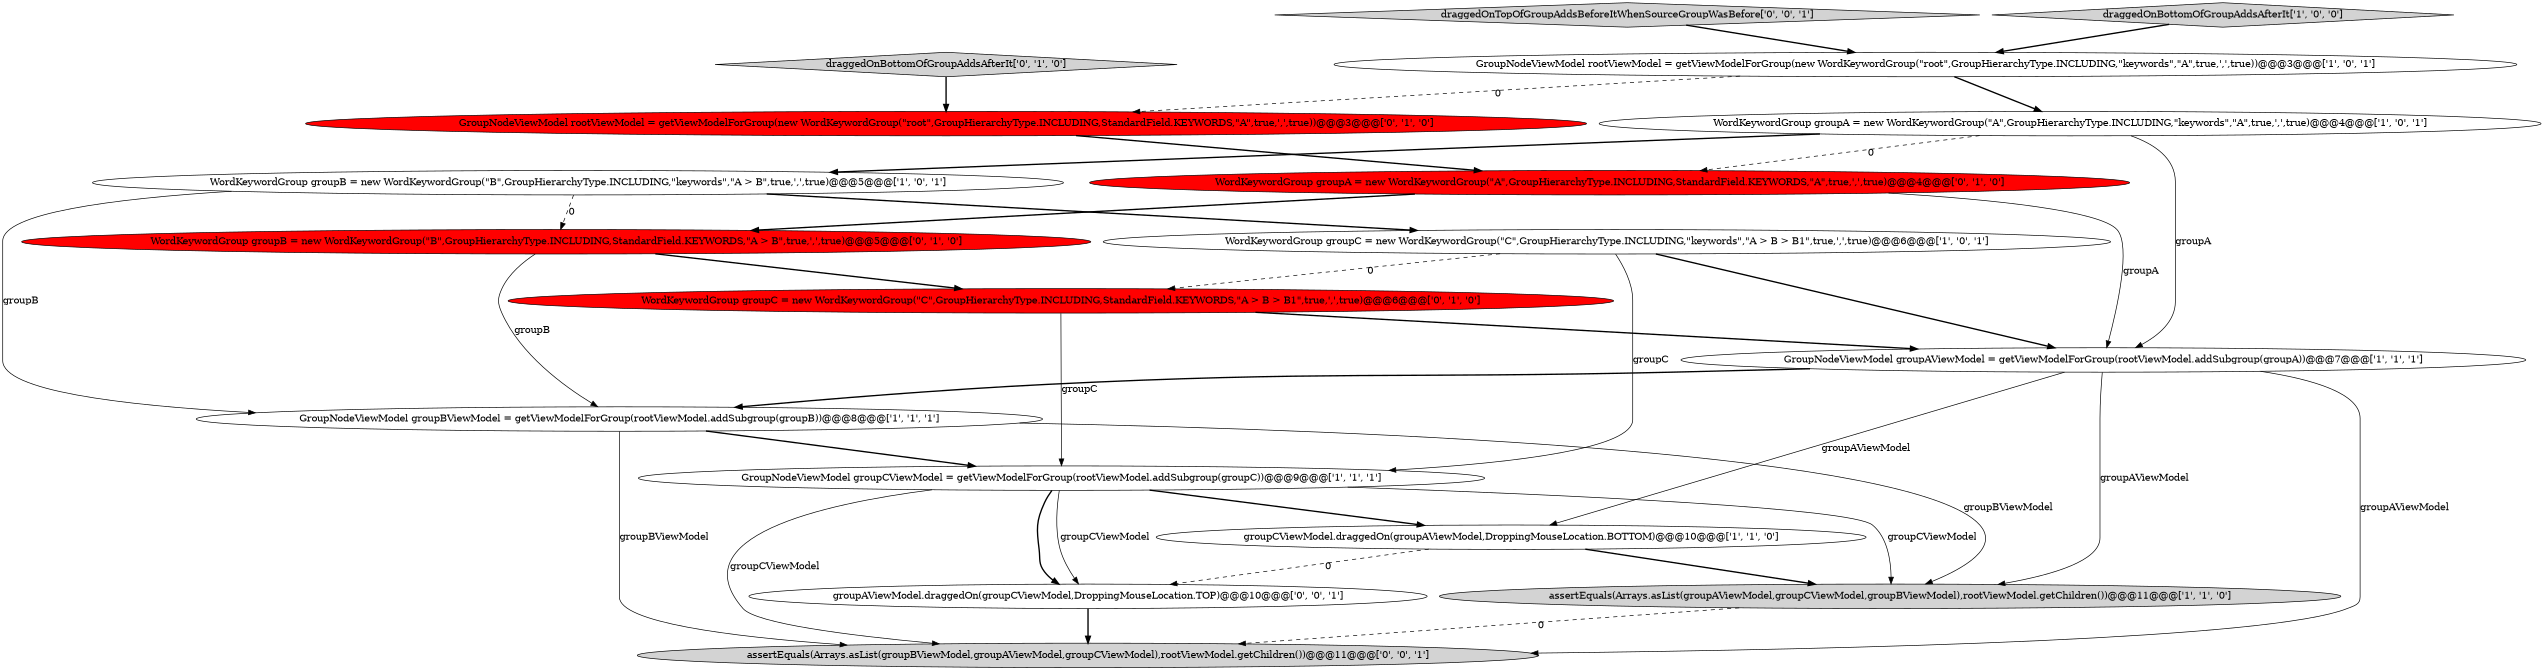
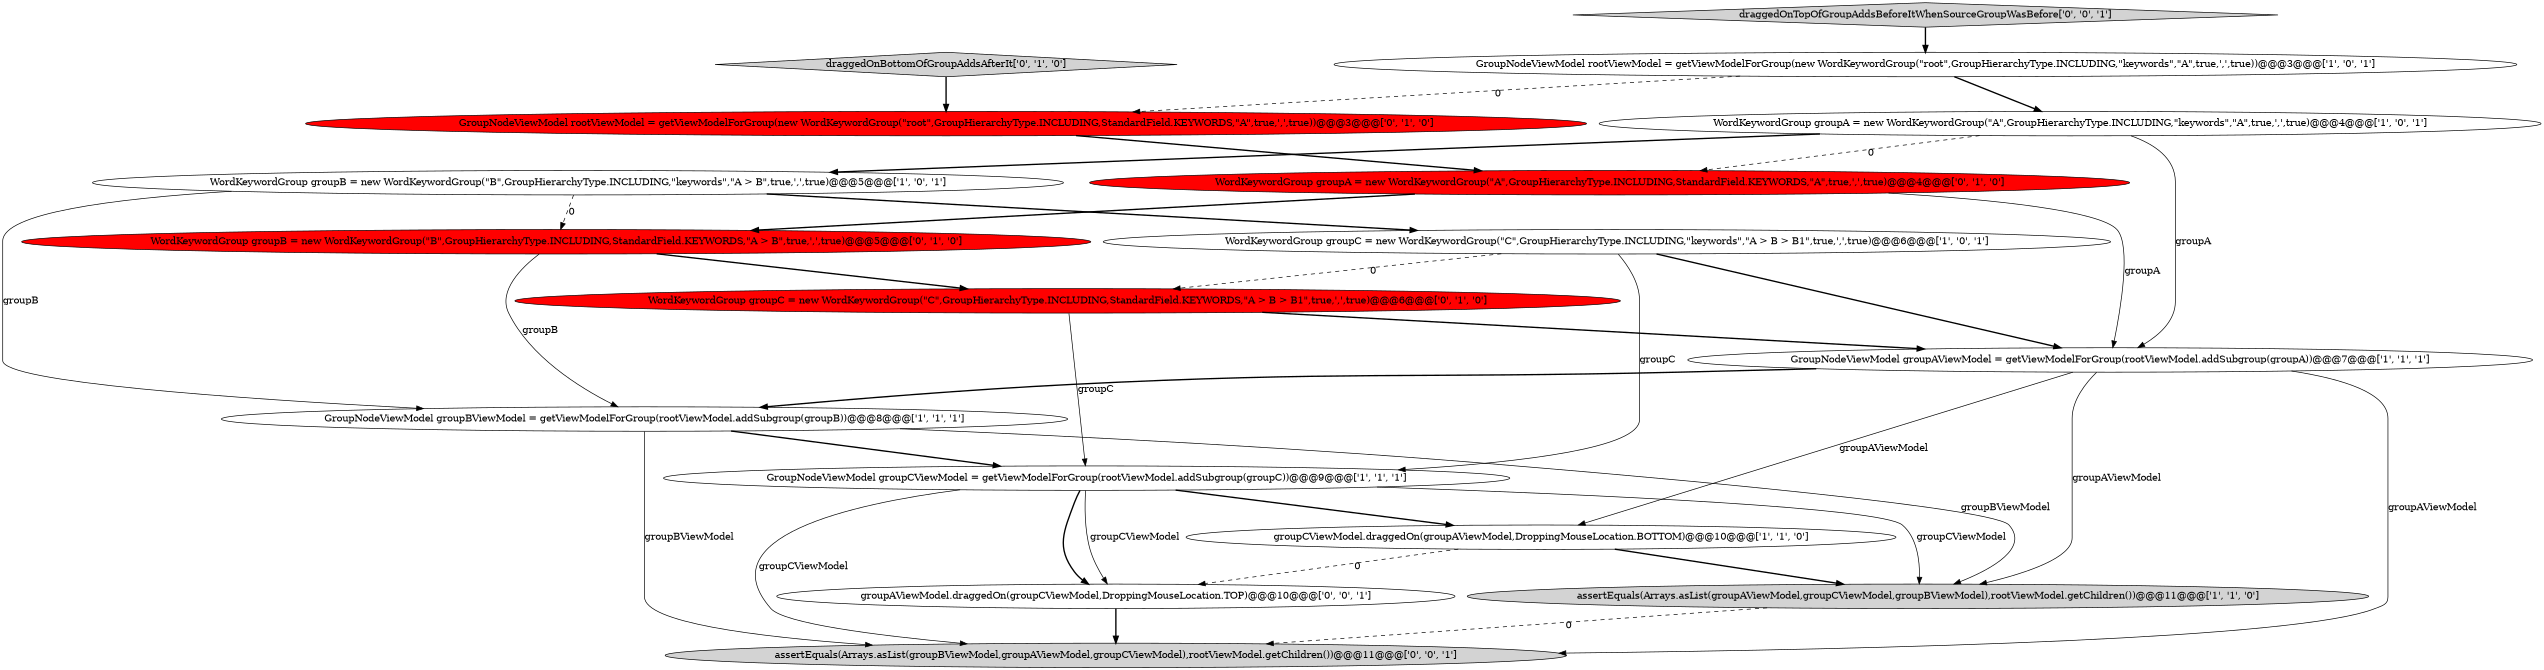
  digraph {
    node [fillcolor=white shape=ellipse style=filled]
    edge [style=bold]
    n1 [fillcolor=red label="WordKeywordGroup groupA = new WordKeywordGroup(\"A\",GroupHierarchyType.INCLUDING,StandardField.KEYWORDS,\"A\",true,',',true)@@@4@@@['0', '1', '0']"]
    n2 [fillcolor=red label="WordKeywordGroup groupB = new WordKeywordGroup(\"B\",GroupHierarchyType.INCLUDING,StandardField.KEYWORDS,\"A > B\",true,',',true)@@@5@@@['0', '1', '0']"]
    n3 [label="GroupNodeViewModel groupAViewModel = getViewModelForGroup(rootViewModel.addSubgroup(groupA))@@@7@@@['1', '1', '1']"]
    n4 [fillcolor=red label="GroupNodeViewModel rootViewModel = getViewModelForGroup(new WordKeywordGroup(\"root\",GroupHierarchyType.INCLUDING,StandardField.KEYWORDS,\"A\",true,',',true))@@@3@@@['0', '1', '0']"]
    n5 [label="groupCViewModel.draggedOn(groupAViewModel,DroppingMouseLocation.BOTTOM)@@@10@@@['1', '1', '0']"]
    n6 [fillcolor=lightgray label="assertEquals(Arrays.asList(groupAViewModel,groupCViewModel,groupBViewModel),rootViewModel.getChildren())@@@11@@@['1', '1', '0']"]
    n7 [label="groupAViewModel.draggedOn(groupCViewModel,DroppingMouseLocation.TOP)@@@10@@@['0', '0', '1']"]
    n8 [fillcolor=lightgray label="draggedOnBottomOfGroupAddsAfterIt['0', '1', '0']" shape=diamond]
    n9 [label="WordKeywordGroup groupC = new WordKeywordGroup(\"C\",GroupHierarchyType.INCLUDING,\"keywords\",\"A > B > B1\",true,',',true)@@@6@@@['1', '0', '1']"]
    n10 [label="GroupNodeViewModel groupCViewModel = getViewModelForGroup(rootViewModel.addSubgroup(groupC))@@@9@@@['1', '1', '1']"]
    n11 [fillcolor=red label="WordKeywordGroup groupC = new WordKeywordGroup(\"C\",GroupHierarchyType.INCLUDING,StandardField.KEYWORDS,\"A > B > B1\",true,',',true)@@@6@@@['0', '1', '0']"]
    n12 [fillcolor=lightgray label="assertEquals(Arrays.asList(groupBViewModel,groupAViewModel,groupCViewModel),rootViewModel.getChildren())@@@11@@@['0', '0', '1']"]
    n13 [label="GroupNodeViewModel rootViewModel = getViewModelForGroup(new WordKeywordGroup(\"root\",GroupHierarchyType.INCLUDING,\"keywords\",\"A\",true,',',true))@@@3@@@['1', '0', '1']"]
    n14 [label="WordKeywordGroup groupA = new WordKeywordGroup(\"A\",GroupHierarchyType.INCLUDING,\"keywords\",\"A\",true,',',true)@@@4@@@['1', '0', '1']"]
    n15 [label="GroupNodeViewModel groupBViewModel = getViewModelForGroup(rootViewModel.addSubgroup(groupB))@@@8@@@['1', '1', '1']"]
    n16 [label="WordKeywordGroup groupB = new WordKeywordGroup(\"B\",GroupHierarchyType.INCLUDING,\"keywords\",\"A > B\",true,',',true)@@@5@@@['1', '0', '1']"]
    n17 [fillcolor=lightgray label="draggedOnTopOfGroupAddsBeforeItWhenSourceGroupWasBefore['0', '0', '1']" shape=diamond]
-   n18 [fillcolor=lightgray label="draggedOnBottomOfGroupAddsAfterIt['1', '0', '0']" shape=diamond]
    n1 -> n2
    n1 -> n3 [label=groupA style=solid]
    n2 -> n11
    n2 -> n15 [label=groupB style=solid]
    n3 -> n5 [label=groupAViewModel style=solid]
    n3 -> n6 [label=groupAViewModel style=solid]
    n3 -> n12 [label=groupAViewModel style=solid]
    n3 -> n15
    n4 -> n1
    n5 -> n6
    n5 -> n7 [label=0 style=dashed]
    n6 -> n12 [label=0 style=dashed]
    n7 -> n12
    n8 -> n4
    n9 -> n3
    n9 -> n10 [label=groupC style=solid]
    n9 -> n11 [label=0 style=dashed]
    n10 -> n5
    n10 -> n6 [label=groupCViewModel style=solid]
    n10 -> n7
    n10 -> n7 [label=groupCViewModel style=solid]
    n10 -> n12 [label=groupCViewModel style=solid]
    n11 -> n3
    n11 -> n10 [label=groupC style=solid]
    n13 -> n4 [label=0 style=dashed]
    n13 -> n14
    n14 -> n1 [label=0 style=dashed]
    n14 -> n3 [label=groupA style=solid]
    n14 -> n16
    n15 -> n6 [label=groupBViewModel style=solid]
    n15 -> n10
    n15 -> n12 [label=groupBViewModel style=solid]
    n16 -> n2 [label=0 style=dashed]
    n16 -> n9
    n16 -> n15 [label=groupB style=solid]
    n17 -> n13
-   n18 -> n13
  }
